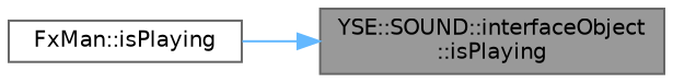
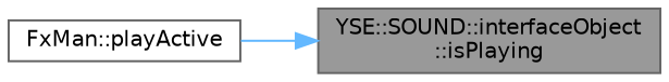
  digraph {
    rankdir=RL
    node [fontname=Helvetica fontsize=10 shape=box style=filled]
    n1 [color=gray40 fillcolor=grey60 fontcolor=black height=0.2 label="YSE::SOUND::interfaceObject\l::isPlaying" width=0.4]
-   n2 [color=grey40 fillcolor=white height=0.2 label="FxMan::isPlaying" width=0.4]
+   n2 [color=grey40 fillcolor=white height=0.2 label="FxMan::playActive" width=0.4]
    n1 -> n2 [color=steelblue1 dir=back fontname=Helvetica fontsize=10 labelfontname=Helvetica labelfontsize=10 style=solid]
  }
